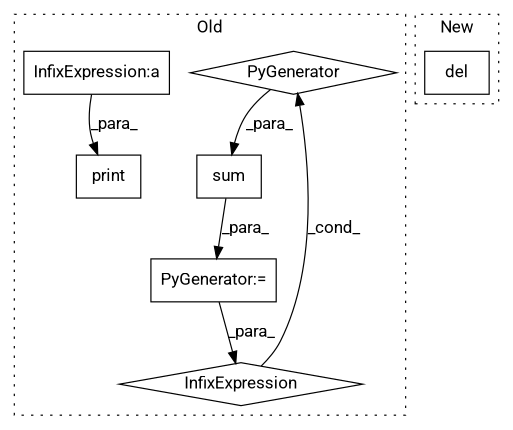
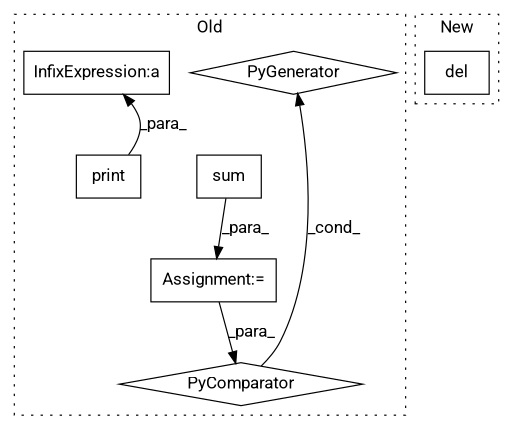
  digraph {
    fontname=Roboto
    node [a=32 fontname=Roboto l=31 s=2250 shape=box]
    edge [fontname=Roboto]
    n1 [a=107 l=109 label=PyGenerator s=2178 shape=diamond]
-   n2 [a=7 label="PyGenerator:="]
-   n3 [a=113 label=InfixExpression shape=diamond]
+   n2 [a=7 label="Assignment:="]
+   n3 [a=113 label=PyComparator shape=diamond]
    n4 [l="13,-3" label=sum s="2165,2287"]
    n5 [a=27 l=8 label="InfixExpression:a" s=2344]
    n6 [l="6,2" label=print s="2290,2374"]
    n7 [l="4,1" label=del s="2400,2407"]
    subgraph cluster_1 {
      label=Old
      style=dotted
      n1
      n2
      n3
      n4
      n5
      n6
    }
    subgraph cluster_2 {
      label=New
      style=dotted
      n7
    }
-   n1 -> n4 [label=_para_]
    n2 -> n3 [label=_para_]
    n3 -> n1 [label=_cond_]
    n4 -> n2 [label=_para_]
-   n5 -> n6 [label=_para_]
+   n6 -> n5 [label=_para_]
  }
